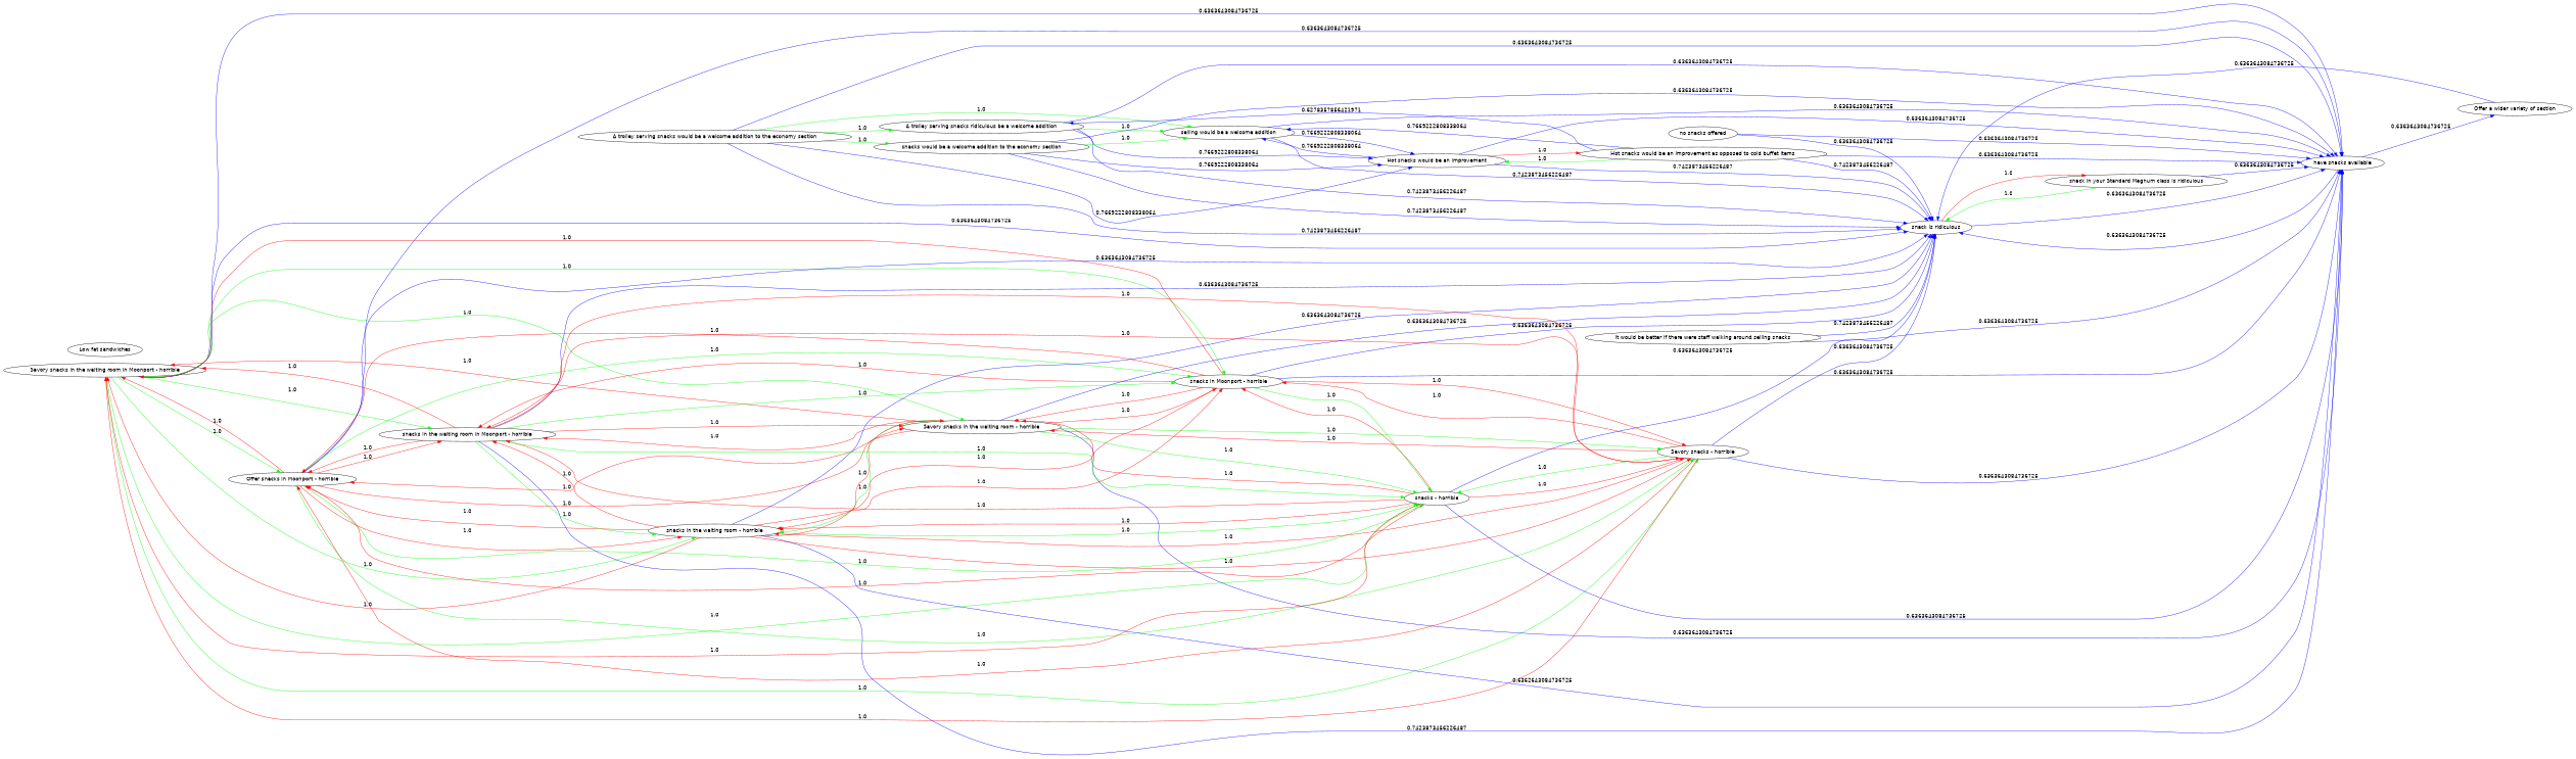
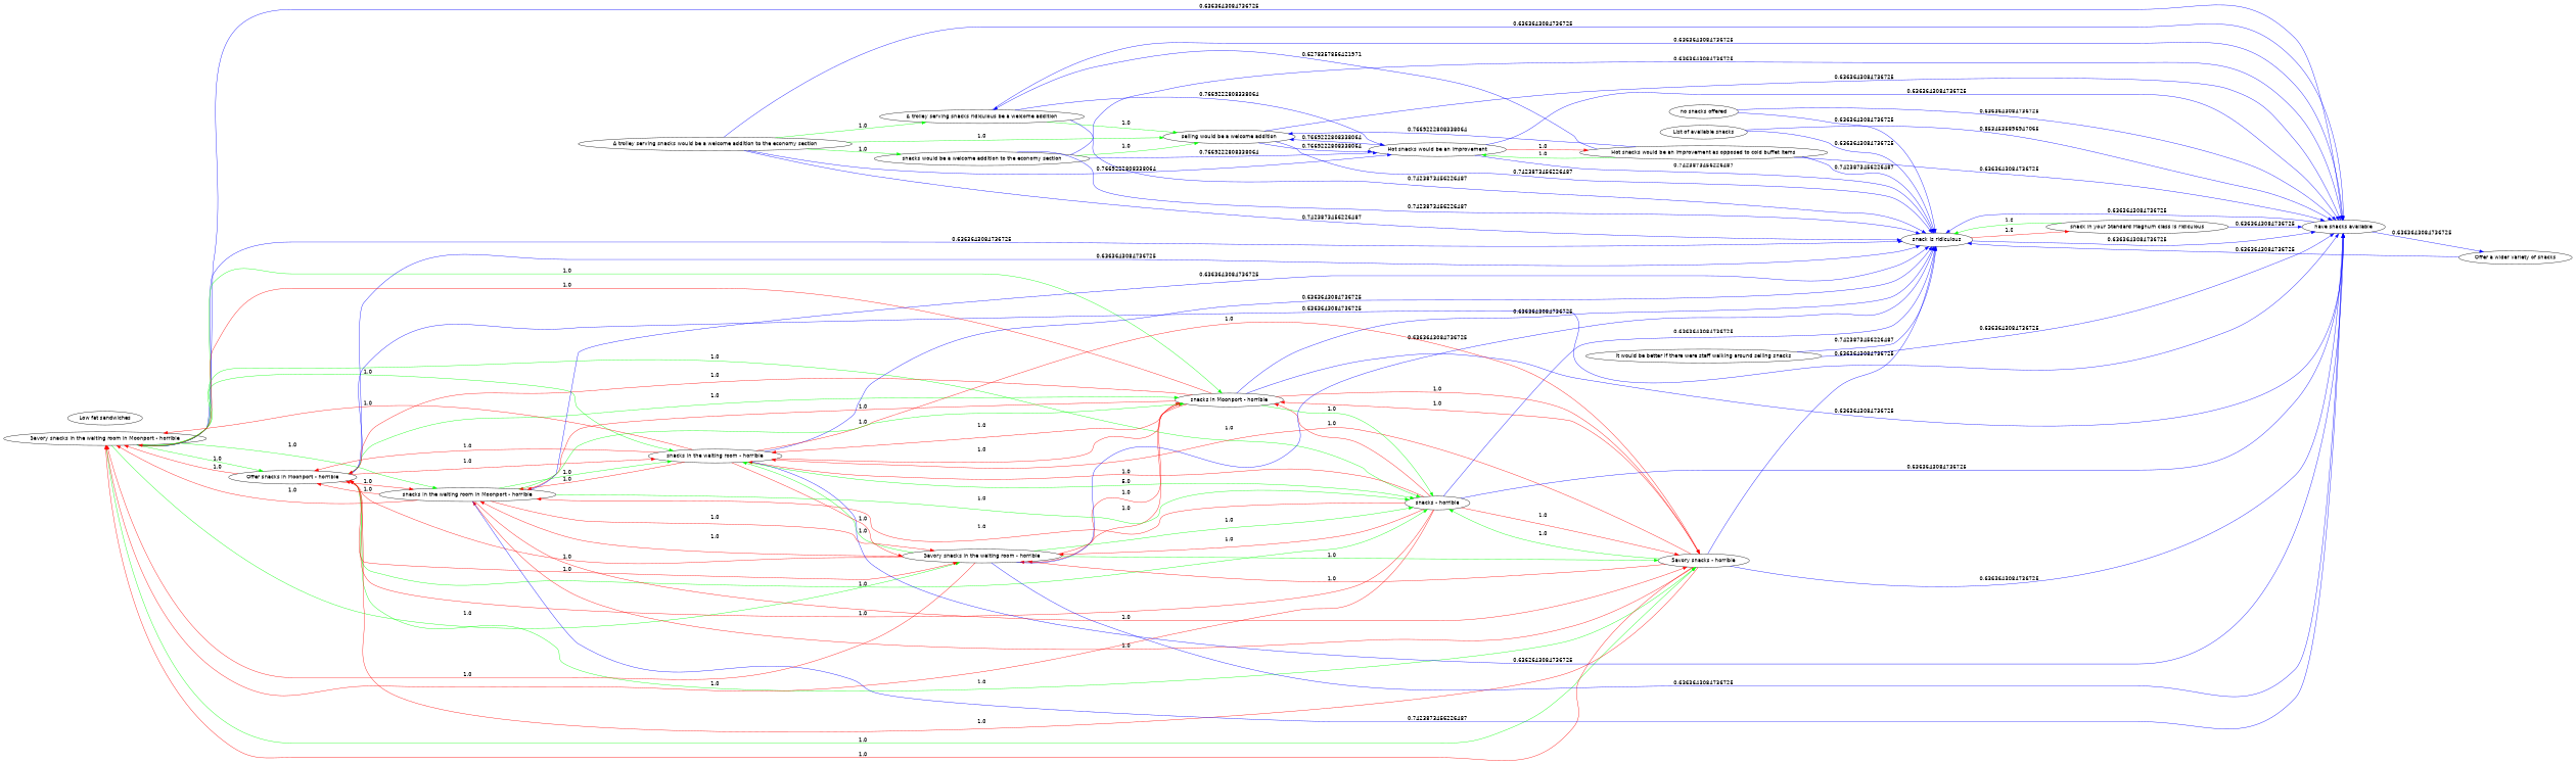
  digraph {
    fontname="DejaVu Sans"
    rankdir=LR
    node [fontname="DejaVu Sans"]
    edge [color=blue fontname="DejaVu Sans"]
    n1 [label="A trolley serving snacks ridiculous be a welcome addition"]
    "A trolley serving snacks would be a welcome addition to the economy section"
    n3 [label="selling would be a welcome addition"]
    "snacks would be a welcome addition to the economy section"
    "Hot snacks would be an improvement"
    "have snacks available"
    "snack is ridiculous"
    "Hot snacks would be an improvement as opposed to cold buffet items"
-   "Offer a wider variety of snacks" [label="Offer a wider variety of section"]
+   "Offer a wider variety of snacks"
    "snack in your Standard Magnum class is ridiculous"
+   "List of available snacks"
    "Low fat sandwiches"
    "Savory snacks in the waiting room in Moonport - horrible"
    n14 [label="Offer snacks in Moonport - horrible"]
    "Savory snacks - horrible"
    "snacks - horrible"
    "snacks in Moonport - horrible"
    "Savory snacks in the waiting room - horrible"
    "snacks in the waiting room - horrible"
    "snacks in the waiting room in Moonport - horrible"
    "it would be better if there were staff walking around selling snacks"
    "no snacks offered"
    n1 -> n3 [color=green label=1.0]
    n1 -> "Hot snacks would be an improvement" [label=0.7669222808338064]
    n1 -> "have snacks available" [label=0.6363643084736725]
    n1 -> "snack is ridiculous" [label=0.7423873456226487]
    "A trolley serving snacks would be a welcome addition to the economy section" -> n1 [color=green label=1.0]
    "A trolley serving snacks would be a welcome addition to the economy section" -> n3 [color=green label=1.0]
    "A trolley serving snacks would be a welcome addition to the economy section" -> "snacks would be a welcome addition to the economy section" [color=green label=1.0]
    "A trolley serving snacks would be a welcome addition to the economy section" -> "Hot snacks would be an improvement" [label=0.7669222808338064]
    "A trolley serving snacks would be a welcome addition to the economy section" -> "have snacks available" [label=0.6363643084736725]
    "A trolley serving snacks would be a welcome addition to the economy section" -> "snack is ridiculous" [label=0.7423873456226487]
    n3 -> "Hot snacks would be an improvement" [label=0.7669222808338064]
    n3 -> "have snacks available" [label=0.6363643084736725]
    n3 -> "snack is ridiculous" [label=0.7423873456226487]
    "snacks would be a welcome addition to the economy section" -> n3 [color=green label=1.0]
    "snacks would be a welcome addition to the economy section" -> "Hot snacks would be an improvement" [label=0.7669222808338064]
    "snacks would be a welcome addition to the economy section" -> "have snacks available" [label=0.6363643084736725]
    "snacks would be a welcome addition to the economy section" -> "snack is ridiculous" [label=0.7423873456226487]
    "Hot snacks would be an improvement" -> n3 [label=0.7669222808338064]
    "Hot snacks would be an improvement" -> "have snacks available" [label=0.6363643084736725]
    "Hot snacks would be an improvement" -> "snack is ridiculous" [label=0.7423873456226487]
    "Hot snacks would be an improvement" -> "Hot snacks would be an improvement as opposed to cold buffet items" [color=red label=1.0]
    "have snacks available" -> "snack is ridiculous" [label=0.6363643084736725]
    "have snacks available" -> "Offer a wider variety of snacks" [label=0.6363643084736725]
    "snack is ridiculous" -> "have snacks available" [label=0.6363643084736725]
    "snack is ridiculous" -> "snack in your Standard Magnum class is ridiculous" [color=red label=1.0]
    "Hot snacks would be an improvement as opposed to cold buffet items" -> n1 [label=0.6278357856421971]
    "Hot snacks would be an improvement as opposed to cold buffet items" -> n3 [label=0.7669222808338064]
    "Hot snacks would be an improvement as opposed to cold buffet items" -> "Hot snacks would be an improvement" [color=green label=1.0]
    "Hot snacks would be an improvement as opposed to cold buffet items" -> "have snacks available" [label=0.6363643084736725]
    "Hot snacks would be an improvement as opposed to cold buffet items" -> "snack is ridiculous" [label=0.7423873456226487]
    "Offer a wider variety of snacks" -> "snack is ridiculous" [label=0.6363643084736725]
    "snack in your Standard Magnum class is ridiculous" -> "have snacks available" [label=0.6363643084736725]
    "snack in your Standard Magnum class is ridiculous" -> "snack is ridiculous" [color=green label=1.0]
+   "List of available snacks" -> "have snacks available" [label=0.8534535896947065]
+   "List of available snacks" -> "snack is ridiculous" [label=0.6363643084736725]
    "Savory snacks in the waiting room in Moonport - horrible" -> "have snacks available" [label=0.6363643084736725]
    "Savory snacks in the waiting room in Moonport - horrible" -> "snack is ridiculous" [label=0.6363643084736725]
    "Savory snacks in the waiting room in Moonport - horrible" -> n14 [color=green label=1.0]
    "Savory snacks in the waiting room in Moonport - horrible" -> "Savory snacks - horrible" [color=green label=1.0]
    "Savory snacks in the waiting room in Moonport - horrible" -> "snacks - horrible" [color=green label=1.0]
    "Savory snacks in the waiting room in Moonport - horrible" -> "snacks in Moonport - horrible" [color=green label=1.0]
    "Savory snacks in the waiting room in Moonport - horrible" -> "Savory snacks in the waiting room - horrible" [color=green label=1.0]
    "Savory snacks in the waiting room in Moonport - horrible" -> "snacks in the waiting room - horrible" [color=green label=1.0]
    "Savory snacks in the waiting room in Moonport - horrible" -> "snacks in the waiting room in Moonport - horrible" [color=green label=1.0]
    n14 -> "have snacks available" [label=0.6363643084736725]
    n14 -> "snack is ridiculous" [label=0.6363643084736725]
    n14 -> "Savory snacks in the waiting room in Moonport - horrible" [color=red label=1.0]
    n14 -> "Savory snacks - horrible" [color=green label=1.0]
    n14 -> "snacks - horrible" [color=green label=1.0]
    n14 -> "snacks in Moonport - horrible" [color=green label=1.0]
    n14 -> "Savory snacks in the waiting room - horrible" [color=red label=1.0]
    n14 -> "snacks in the waiting room - horrible" [color=red label=1.0]
    n14 -> "snacks in the waiting room in Moonport - horrible" [color=red label=1.0]
    "Savory snacks - horrible" -> "have snacks available" [label=0.6363643084736725]
    "Savory snacks - horrible" -> "snack is ridiculous" [label=0.6363643084736725]
    "Savory snacks - horrible" -> "Savory snacks in the waiting room in Moonport - horrible" [color=red label=1.0]
    "Savory snacks - horrible" -> n14 [color=red label=1.0]
    "Savory snacks - horrible" -> "snacks - horrible" [color=green label=1.0]
    "Savory snacks - horrible" -> "snacks in Moonport - horrible" [color=red label=1.0]
    "Savory snacks - horrible" -> "Savory snacks in the waiting room - horrible" [color=red label=1.0]
    "Savory snacks - horrible" -> "snacks in the waiting room - horrible" [color=red label=1.0]
    "Savory snacks - horrible" -> "snacks in the waiting room in Moonport - horrible" [color=red label=1.0]
    "snacks - horrible" -> "have snacks available" [label=0.6363643084736725]
    "snacks - horrible" -> "snack is ridiculous" [label=0.6363643084736725]
    "snacks - horrible" -> "Savory snacks in the waiting room in Moonport - horrible" [color=red label=1.0]
    "snacks - horrible" -> n14 [color=red label=1.0]
    "snacks - horrible" -> "Savory snacks - horrible" [color=red label=1.0]
    "snacks - horrible" -> "snacks in Moonport - horrible" [color=red label=1.0]
    "snacks - horrible" -> "Savory snacks in the waiting room - horrible" [color=red label=1.0]
    "snacks - horrible" -> "snacks in the waiting room - horrible" [color=red label=1.0]
    "snacks - horrible" -> "snacks in the waiting room in Moonport - horrible" [color=red label=1.0]
    "snacks in Moonport - horrible" -> "have snacks available" [label=0.6363643084736725]
    "snacks in Moonport - horrible" -> "snack is ridiculous" [label=0.6363643084736725]
    "snacks in Moonport - horrible" -> "Savory snacks in the waiting room in Moonport - horrible" [color=red label=1.0]
    "snacks in Moonport - horrible" -> n14 [color=red label=1.0]
    "snacks in Moonport - horrible" -> "Savory snacks - horrible" [color=red label=1.0]
    "snacks in Moonport - horrible" -> "snacks - horrible" [color=green label=1.0]
    "snacks in Moonport - horrible" -> "Savory snacks in the waiting room - horrible" [color=red label=1.0]
    "snacks in Moonport - horrible" -> "snacks in the waiting room - horrible" [color=red label=1.0]
    "snacks in Moonport - horrible" -> "snacks in the waiting room in Moonport - horrible" [color=red label=1.0]
    "Savory snacks in the waiting room - horrible" -> "have snacks available" [label=0.6363643084736725]
    "Savory snacks in the waiting room - horrible" -> "snack is ridiculous" [label=0.6363643084736725]
    "Savory snacks in the waiting room - horrible" -> "Savory snacks in the waiting room in Moonport - horrible" [color=red label=1.0]
    "Savory snacks in the waiting room - horrible" -> n14 [color=red label=1.0]
    "Savory snacks in the waiting room - horrible" -> "Savory snacks - horrible" [color=green label=1.0]
    "Savory snacks in the waiting room - horrible" -> "snacks - horrible" [color=green label=1.0]
    "Savory snacks in the waiting room - horrible" -> "snacks in Moonport - horrible" [color=red label=1.0]
    "Savory snacks in the waiting room - horrible" -> "snacks in the waiting room - horrible" [color=green label=1.0]
    "Savory snacks in the waiting room - horrible" -> "snacks in the waiting room in Moonport - horrible" [color=red label=1.0]
    "snacks in the waiting room - horrible" -> "have snacks available" [label=0.6362643084736725]
    "snacks in the waiting room - horrible" -> "snack is ridiculous" [label=0.6363643084736725]
    "snacks in the waiting room - horrible" -> "Savory snacks in the waiting room in Moonport - horrible" [color=red label=1.0]
    "snacks in the waiting room - horrible" -> n14 [color=red label=1.0]
    "snacks in the waiting room - horrible" -> "Savory snacks - horrible" [color=red label=1.0]
-   "snacks in the waiting room - horrible" -> "snacks - horrible" [color=green label=1.0]
+   "snacks in the waiting room - horrible" -> "snacks - horrible" [color=green label=5.0]
    "snacks in the waiting room - horrible" -> "snacks in Moonport - horrible" [color=red label=1.0]
    "snacks in the waiting room - horrible" -> "Savory snacks in the waiting room - horrible" [color=red label=1.0]
    "snacks in the waiting room - horrible" -> "snacks in the waiting room in Moonport - horrible" [color=red label=1.0]
    "snacks in the waiting room in Moonport - horrible" -> "have snacks available" [label=0.7423873456226487]
    "snacks in the waiting room in Moonport - horrible" -> "snack is ridiculous" [label=0.6363643084736725]
    "snacks in the waiting room in Moonport - horrible" -> "Savory snacks in the waiting room in Moonport - horrible" [color=red label=1.0]
    "snacks in the waiting room in Moonport - horrible" -> n14 [color=red label=1.0]
    "snacks in the waiting room in Moonport - horrible" -> "Savory snacks - horrible" [color=red label=1.0]
    "snacks in the waiting room in Moonport - horrible" -> "snacks - horrible" [color=green label=1.0]
    "snacks in the waiting room in Moonport - horrible" -> "snacks in Moonport - horrible" [color=green label=1.0]
    "snacks in the waiting room in Moonport - horrible" -> "Savory snacks in the waiting room - horrible" [color=red label=1.0]
    "snacks in the waiting room in Moonport - horrible" -> "snacks in the waiting room - horrible" [color=green label=1.0]
    "it would be better if there were staff walking around selling snacks" -> "have snacks available" [label=0.6363643084736725]
    "it would be better if there were staff walking around selling snacks" -> "snack is ridiculous" [label=0.7423873456226487]
    "no snacks offered" -> "have snacks available" [label=0.6363643084736725]
    "no snacks offered" -> "snack is ridiculous" [label=0.6363643084736725]
  }
